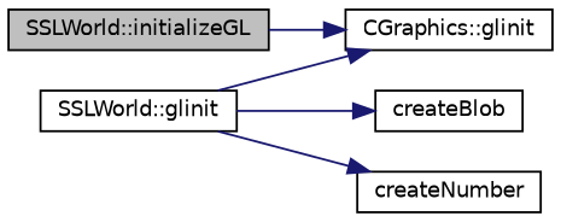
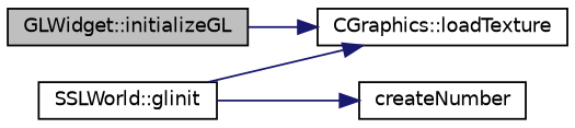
  digraph {
    rankdir=LR
    node [color=black fillcolor=white fontname=Helvetica fontsize=10 shape=record style=filled]
    edge [color=midnightblue fontname=Helvetica fontsize=10 labelfontname=Helvetica labelfontsize=10 style=solid]
-   n1 [fillcolor=grey75 fontcolor=black height=0.2 label="SSLWorld::initializeGL" width=0.4]
-   n2 [height=0.2 label="CGraphics::glinit" width=0.4]
+   n1 [fillcolor=grey75 fontcolor=black height=0.2 label="GLWidget::initializeGL" width=0.4]
+   n2 [height=0.2 label="CGraphics::loadTexture" width=0.4]
    n3 [height=0.2 label="SSLWorld::glinit" width=0.4]
-   n4 [height=0.2 label=createBlob width=0.4]
    n5 [height=0.2 label=createNumber width=0.4]
    n1 -> n2
    n3 -> n2
-   n3 -> n4
    n3 -> n5
  }
